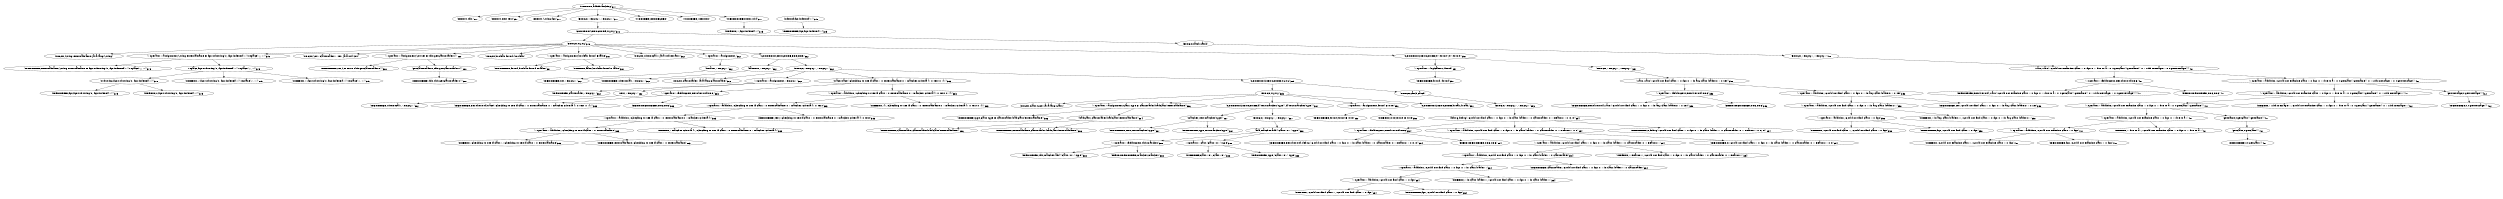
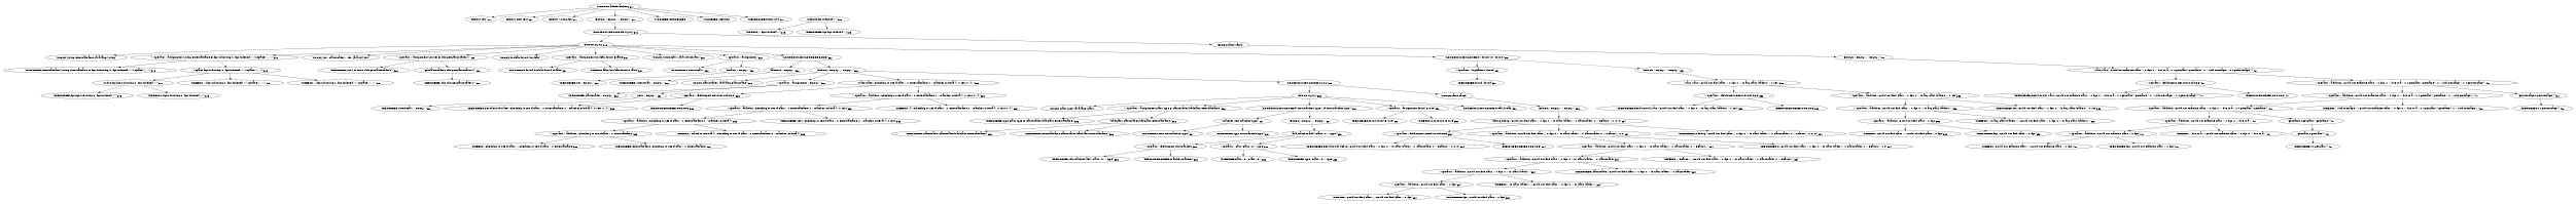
  digraph {
    n1 [label=<(METHOD,addIfMatching)<SUB>377</SUB>>]
    n2 [label=<(PARAM,this)<SUB>377</SUB>>]
    n3 [label=<(PARAM,Test test)<SUB>357</SUB>>]
    n4 [label=<(PARAM,String fqn)<SUB>377</SUB>>]
    n5 [label=<(BLOCK,&lt;empty&gt;,&lt;empty&gt;)<SUB>377</SUB>>]
    n6 [label=<(MODIFIER,PROTECTED)>]
    n7 [label=<(MODIFIER,VIRTUAL)>]
    n8 [label=<(METHOD_RETURN,void)<SUB>377</SUB>>]
    n9 [label=<(CONTROL_STRUCTURE,try,try)<SUB>378</SUB>>]
    n10 [label=<(BLOCK,try,try)<SUB>378</SUB>>]
    n11 [label=<(BLOCK,catch,catch)>]
    n12 [label=<(LOCAL,String externalName: java.lang.String)>]
    n13 [label=<(&lt;operator&gt;.assignment,String externalName = fqn.substring(0, fqn.indexOf('.')).replace('/', '.'))<SUB>379</SUB>>]
    n14 [label=<(LOCAL,Set&lt;ClassLoader&gt; set: java.util.Set)>]
    n15 [label=<(&lt;operator&gt;.assignment,Set set = this.getClassLoaders())<SUB>380</SUB>>]
    n16 [label=<(LOCAL,boolean found: boolean)>]
    n17 [label=<(&lt;operator&gt;.assignment,boolean found = false)<SUB>381</SUB>>]
    n18 [label=<(LOCAL,$iterLocal1: java.util.Iterator)<SUB>382</SUB>>]
    n19 [label=<(&lt;operator&gt;.assignment,)<SUB>382</SUB>>]
    n20 [label=<(CONTROL_STRUCTURE,FOR,FOR)<SUB>382</SUB>>]
    n21 [label=<(CONTROL_STRUCTURE,if (!found),if (!found))<SUB>397</SUB>>]
    n22 [label=<(BLOCK,&lt;empty&gt;,&lt;empty&gt;)<SUB>400</SUB>>]
    n23 [label=<(IDENTIFIER,externalName,String externalName = fqn.substring(0, fqn.indexOf('.')).replace('/', '.'))<SUB>379</SUB>>]
    n24 [label=<(replace,fqn.substring(0, fqn.indexOf('.')).replace('/', '.'))<SUB>379</SUB>>]
    n25 [label=<(IDENTIFIER,set,Set set = this.getClassLoaders())<SUB>380</SUB>>]
    n26 [label=<(getClassLoaders,this.getClassLoaders())<SUB>380</SUB>>]
    n27 [label=<(IDENTIFIER,found,boolean found = false)<SUB>381</SUB>>]
    n28 [label=<(LITERAL,false,boolean found = false)<SUB>381</SUB>>]
+   n29 [label=<(IDENTIFIER,$iterLocal1,)<SUB>382</SUB>>]
    n30 [label=<(iterator,&lt;empty&gt;)<SUB>382</SUB>>]
    n31 [label=<(hasNext,&lt;empty&gt;)<SUB>382</SUB>>]
    n32 [label=<(BLOCK,&lt;empty&gt;,&lt;empty&gt;)<SUB>382</SUB>>]
    n33 [label=<(&lt;operator&gt;.logicalNot,!found)<SUB>397</SUB>>]
    n34 [label=<(BLOCK,&lt;empty&gt;,&lt;empty&gt;)<SUB>397</SUB>>]
    n35 [label=<(substring,fqn.substring(0, fqn.indexOf('.')))<SUB>370</SUB>>]
    n36 [label=<(LITERAL,'/',fqn.substring(0, fqn.indexOf('.')).replace('/', '.'))<SUB>379</SUB>>]
    n37 [label=<(LITERAL,'.',fqn.substring(0, fqn.indexOf('.')).replace('/', '.'))<SUB>379</SUB>>]
    n38 [label=<(IDENTIFIER,fqn,fqn.substring(0, fqn.indexOf('.')))<SUB>379</SUB>>]
    n39 [label=<(LITERAL,0,fqn.substring(0, fqn.indexOf('.')))<SUB>379</SUB>>]
    n40 [label=<(indexOf,fqn.indexOf('.'))<SUB>379</SUB>>]
    n41 [label=<(IDENTIFIER,fqn,fqn.indexOf('.'))<SUB>379</SUB>>]
    n42 [label=<(LITERAL,'.',fqn.indexOf('.'))<SUB>379</SUB>>]
    n43 [label=<(IDENTIFIER,this,this.getClassLoaders())<SUB>380</SUB>>]
    n44 [label=<(IDENTIFIER,set,&lt;empty&gt;)<SUB>382</SUB>>]
    n45 [label=<(IDENTIFIER,$iterLocal1,&lt;empty&gt;)<SUB>382</SUB>>]
    n46 [label=<(LOCAL,classLoader: java.lang.ClassLoader)<SUB>382</SUB>>]
    n47 [label=<(&lt;operator&gt;.assignment,&lt;empty&gt;)<SUB>382</SUB>>]
    n48 [label=<(trace,trace(&quot;Checking to see if class &quot; + externalName + &quot; matches criteria [&quot; + test + &quot;]&quot;))<SUB>383</SUB>>]
    n49 [label=<(CONTROL_STRUCTURE,try,try)<SUB>385</SUB>>]
    n50 [label=<(IDENTIFIER,classLoader,&lt;empty&gt;)<SUB>382</SUB>>]
    n51 [label=<(next,&lt;empty&gt;)<SUB>382</SUB>>]
    n52 [label=<(&lt;operator&gt;.fieldAccess,ResolverUtil.LOG)<SUB>383</SUB>>]
    n53 [label=<(&lt;operator&gt;.addition,&quot;Checking to see if class &quot; + externalName + &quot; matches criteria [&quot; + test + &quot;]&quot;)<SUB>383</SUB>>]
    n54 [label=<(BLOCK,try,try)<SUB>385</SUB>>]
    n55 [label=<(BLOCK,catch,catch)>]
    n56 [label=<(IDENTIFIER,$iterLocal1,&lt;empty&gt;)<SUB>382</SUB>>]
    n57 [label=<(IDENTIFIER,ResolverUtil,trace(&quot;Checking to see if class &quot; + externalName + &quot; matches criteria [&quot; + test + &quot;]&quot;))<SUB>383</SUB>>]
    n58 [label=<(FIELD_IDENTIFIER,LOG,LOG)<SUB>383</SUB>>]
    n59 [label=<(&lt;operator&gt;.addition,&quot;Checking to see if class &quot; + externalName + &quot; matches criteria [&quot; + test)<SUB>383</SUB>>]
    n60 [label=<(LITERAL,&quot;]&quot;,&quot;Checking to see if class &quot; + externalName + &quot; matches criteria [&quot; + test + &quot;]&quot;)<SUB>383</SUB>>]
    n61 [label=<(&lt;operator&gt;.addition,&quot;Checking to see if class &quot; + externalName + &quot; matches criteria [&quot;)<SUB>383</SUB>>]
    n62 [label=<(IDENTIFIER,test,&quot;Checking to see if class &quot; + externalName + &quot; matches criteria [&quot; + test)<SUB>383</SUB>>]
    n63 [label=<(&lt;operator&gt;.addition,&quot;Checking to see if class &quot; + externalName)<SUB>383</SUB>>]
    n64 [label=<(LITERAL,&quot; matches criteria [&quot;,&quot;Checking to see if class &quot; + externalName + &quot; matches criteria [&quot;)<SUB>383</SUB>>]
    n65 [label=<(LITERAL,&quot;Checking to see if class &quot;,&quot;Checking to see if class &quot; + externalName)<SUB>383</SUB>>]
    n66 [label=<(IDENTIFIER,externalName,&quot;Checking to see if class &quot; + externalName)<SUB>383</SUB>>]
    n67 [label=<(LOCAL,Class type: java.lang.Class)>]
    n68 [label=<(&lt;operator&gt;.assignment,Class type = classLoader.loadClass(externalName))<SUB>386</SUB>>]
    n69 [label=<(CONTROL_STRUCTURE,if (test.matches(type)),if (test.matches(type)))<SUB>387</SUB>>]
    n70 [label=<(&lt;operator&gt;.assignment,found = true)<SUB>390</SUB>>]
    n71 [label=<(CONTROL_STRUCTURE,break;,break;)<SUB>391</SUB>>]
    n72 [label=<(BLOCK,&lt;empty&gt;,&lt;empty&gt;)<SUB>393</SUB>>]
    n73 [label=<(IDENTIFIER,type,Class type = classLoader.loadClass(externalName))<SUB>386</SUB>>]
-   n74 [label=<(loadClass,classLoader.loadClass(externalName))<SUB>384</SUB>>]
+   n74 [label=<(loadClass,classLoader.loadClass(externalName))<SUB>386</SUB>>]
    n75 [label=<(matches,test.matches(type))<SUB>387</SUB>>]
    n76 [label=<(BLOCK,&lt;empty&gt;,&lt;empty&gt;)<SUB>387</SUB>>]
    n77 [label=<(IDENTIFIER,found,found = true)<SUB>390</SUB>>]
    n78 [label=<(LITERAL,true,found = true)<SUB>390</SUB>>]
    n79 [label=<(IDENTIFIER,classLoader,classLoader.loadClass(externalName))<SUB>386</SUB>>]
    n80 [label=<(IDENTIFIER,externalName,classLoader.loadClass(externalName))<SUB>386</SUB>>]
    n81 [label=<(IDENTIFIER,test,test.matches(type))<SUB>387</SUB>>]
    n82 [label=<(IDENTIFIER,type,test.matches(type))<SUB>387</SUB>>]
    n83 [label=<(add,matches.add((Class&lt;T&gt;) type))<SUB>388</SUB>>]
    n84 [label=<(&lt;operator&gt;.fieldAccess,this.matches)<SUB>388</SUB>>]
    n85 [label=<(&lt;operator&gt;.cast,(Class&lt;T&gt;) type)<SUB>388</SUB>>]
    n86 [label=<(IDENTIFIER,this,matches.add((Class&lt;T&gt;) type))<SUB>388</SUB>>]
    n87 [label=<(FIELD_IDENTIFIER,matches,matches)<SUB>388</SUB>>]
    n88 [label=<(TYPE_REF,Class&lt;T&gt;,Class&lt;T&gt;)<SUB>388</SUB>>]
    n89 [label=<(IDENTIFIER,type,(Class&lt;T&gt;) type)<SUB>388</SUB>>]
    n90 [label=<(debug,debug(&quot;Could not find class '&quot; + fqn + &quot;' in class loader: &quot; + classLoader + &quot;. Reason: &quot; + e, e))<SUB>394</SUB>>]
    n91 [label=<(&lt;operator&gt;.fieldAccess,ResolverUtil.LOG)<SUB>394</SUB>>]
    n92 [label=<(&lt;operator&gt;.addition,&quot;Could not find class '&quot; + fqn + &quot;' in class loader: &quot; + classLoader + &quot;. Reason: &quot; + e)<SUB>394</SUB>>]
    n93 [label=<(IDENTIFIER,e,debug(&quot;Could not find class '&quot; + fqn + &quot;' in class loader: &quot; + classLoader + &quot;. Reason: &quot; + e, e))<SUB>394</SUB>>]
    n94 [label=<(IDENTIFIER,ResolverUtil,debug(&quot;Could not find class '&quot; + fqn + &quot;' in class loader: &quot; + classLoader + &quot;. Reason: &quot; + e, e))<SUB>394</SUB>>]
    n95 [label=<(FIELD_IDENTIFIER,LOG,LOG)<SUB>394</SUB>>]
    n96 [label=<(&lt;operator&gt;.addition,&quot;Could not find class '&quot; + fqn + &quot;' in class loader: &quot; + classLoader + &quot;. Reason: &quot;)<SUB>394</SUB>>]
    n97 [label=<(IDENTIFIER,e,&quot;Could not find class '&quot; + fqn + &quot;' in class loader: &quot; + classLoader + &quot;. Reason: &quot; + e)<SUB>394</SUB>>]
    n98 [label=<(&lt;operator&gt;.addition,&quot;Could not find class '&quot; + fqn + &quot;' in class loader: &quot; + classLoader)<SUB>394</SUB>>]
    n99 [label=<(LITERAL,&quot;. Reason: &quot;,&quot;Could not find class '&quot; + fqn + &quot;' in class loader: &quot; + classLoader + &quot;. Reason: &quot;)<SUB>394</SUB>>]
    n100 [label=<(&lt;operator&gt;.addition,&quot;Could not find class '&quot; + fqn + &quot;' in class loader: &quot;)<SUB>394</SUB>>]
    n101 [label=<(IDENTIFIER,classLoader,&quot;Could not find class '&quot; + fqn + &quot;' in class loader: &quot; + classLoader)<SUB>394</SUB>>]
    n102 [label=<(&lt;operator&gt;.addition,&quot;Could not find class '&quot; + fqn)<SUB>394</SUB>>]
    n103 [label=<(LITERAL,&quot;' in class loader: &quot;,&quot;Could not find class '&quot; + fqn + &quot;' in class loader: &quot;)<SUB>394</SUB>>]
    n104 [label=<(LITERAL,&quot;Could not find class '&quot;,&quot;Could not find class '&quot; + fqn)<SUB>394</SUB>>]
    n105 [label=<(IDENTIFIER,fqn,&quot;Could not find class '&quot; + fqn)<SUB>394</SUB>>]
    n106 [label=<(IDENTIFIER,found,!found)<SUB>397</SUB>>]
    n107 [label=<(warn,warn(&quot;Could not find class '&quot; + fqn + &quot;' in any class loaders: &quot; + set))<SUB>398</SUB>>]
    n108 [label=<(&lt;operator&gt;.fieldAccess,ResolverUtil.LOG)<SUB>398</SUB>>]
    n109 [label=<(&lt;operator&gt;.addition,&quot;Could not find class '&quot; + fqn + &quot;' in any class loaders: &quot; + set)<SUB>398</SUB>>]
    n110 [label=<(IDENTIFIER,ResolverUtil,warn(&quot;Could not find class '&quot; + fqn + &quot;' in any class loaders: &quot; + set))<SUB>398</SUB>>]
    n111 [label=<(FIELD_IDENTIFIER,LOG,LOG)<SUB>398</SUB>>]
    n112 [label=<(&lt;operator&gt;.addition,&quot;Could not find class '&quot; + fqn + &quot;' in any class loaders: &quot;)<SUB>398</SUB>>]
    n113 [label=<(IDENTIFIER,set,&quot;Could not find class '&quot; + fqn + &quot;' in any class loaders: &quot; + set)<SUB>398</SUB>>]
    n114 [label=<(&lt;operator&gt;.addition,&quot;Could not find class '&quot; + fqn)<SUB>398</SUB>>]
    n115 [label=<(LITERAL,&quot;' in any class loaders: &quot;,&quot;Could not find class '&quot; + fqn + &quot;' in any class loaders: &quot;)<SUB>398</SUB>>]
    n116 [label=<(LITERAL,&quot;Could not find class '&quot;,&quot;Could not find class '&quot; + fqn)<SUB>398</SUB>>]
    n117 [label=<(IDENTIFIER,fqn,&quot;Could not find class '&quot; + fqn)<SUB>398</SUB>>]
    n118 [label=<(warn,warn(&quot;Could not examine class '&quot; + fqn + &quot;' due to a &quot; + t.getClass().getName() + &quot; with message: &quot; + t.getMessage()))<SUB>401</SUB>>]
    n119 [label=<(&lt;operator&gt;.fieldAccess,ResolverUtil.LOG)<SUB>401</SUB>>]
    n120 [label=<(&lt;operator&gt;.addition,&quot;Could not examine class '&quot; + fqn + &quot;' due to a &quot; + t.getClass().getName() + &quot; with message: &quot; + t.getMessage())<SUB>401</SUB>>]
    n121 [label=<(IDENTIFIER,ResolverUtil,warn(&quot;Could not examine class '&quot; + fqn + &quot;' due to a &quot; + t.getClass().getName() + &quot; with message: &quot; + t.getMessage()))<SUB>401</SUB>>]
    n122 [label=<(FIELD_IDENTIFIER,LOG,LOG)<SUB>401</SUB>>]
    n123 [label=<(&lt;operator&gt;.addition,&quot;Could not examine class '&quot; + fqn + &quot;' due to a &quot; + t.getClass().getName() + &quot; with message: &quot;)<SUB>401</SUB>>]
    n124 [label=<(getMessage,t.getMessage())<SUB>402</SUB>>]
    n125 [label=<(&lt;operator&gt;.addition,&quot;Could not examine class '&quot; + fqn + &quot;' due to a &quot; + t.getClass().getName())<SUB>401</SUB>>]
    n126 [label=<(LITERAL,&quot; with message: &quot;,&quot;Could not examine class '&quot; + fqn + &quot;' due to a &quot; + t.getClass().getName() + &quot; with message: &quot;)<SUB>402</SUB>>]
    n127 [label=<(IDENTIFIER,t,t.getMessage())<SUB>402</SUB>>]
    n128 [label=<(&lt;operator&gt;.addition,&quot;Could not examine class '&quot; + fqn + &quot;' due to a &quot;)<SUB>401</SUB>>]
    n129 [label=<(getName,t.getClass().getName())<SUB>401</SUB>>]
    n130 [label=<(&lt;operator&gt;.addition,&quot;Could not examine class '&quot; + fqn)<SUB>401</SUB>>]
    n131 [label=<(LITERAL,&quot;' due to a &quot;,&quot;Could not examine class '&quot; + fqn + &quot;' due to a &quot;)<SUB>401</SUB>>]
    n132 [label=<(getClass,t.getClass())<SUB>401</SUB>>]
    n133 [label=<(LITERAL,&quot;Could not examine class '&quot;,&quot;Could not examine class '&quot; + fqn)<SUB>401</SUB>>]
    n134 [label=<(IDENTIFIER,fqn,&quot;Could not examine class '&quot; + fqn)<SUB>401</SUB>>]
    n135 [label=<(IDENTIFIER,t,t.getClass())<SUB>401</SUB>>]
    n1 -> n2
    n1 -> n3
    n1 -> n4
    n1 -> n5
    n1 -> n6
    n1 -> n7
    n1 -> n8
    n5 -> n9
    n9 -> n10
    n9 -> n11
    n10 -> n12
    n10 -> n13
    n10 -> n14
    n10 -> n15
    n10 -> n16
    n10 -> n17
    n10 -> n18
    n10 -> n19
    n10 -> n20
    n10 -> n21
    n11 -> n22
    n13 -> n23
    n13 -> n24
    n15 -> n25
    n15 -> n26
    n17 -> n27
    n17 -> n28
+   n19 -> n29
    n19 -> n30
    n20 -> n31
    n20 -> n32
    n21 -> n33
    n21 -> n34
    n22 -> n118
    n24 -> n35
    n24 -> n36
    n24 -> n37
    n26 -> n43
    n30 -> n44
    n31 -> n45
    n32 -> n46
    n32 -> n47
    n32 -> n48
    n32 -> n49
    n33 -> n106
    n34 -> n107
    n35 -> n38
    n35 -> n39
    n40 -> n41
-   n8 -> n42
+   n40 -> n42
    n47 -> n50
    n47 -> n51
    n48 -> n52
    n48 -> n53
    n49 -> n54
    n49 -> n55
    n51 -> n56
    n52 -> n57
    n52 -> n58
    n53 -> n59
    n53 -> n60
    n54 -> n67
    n54 -> n68
    n54 -> n69
    n54 -> n70
    n54 -> n71
    n55 -> n72
    n59 -> n61
    n59 -> n62
    n61 -> n63
    n61 -> n64
    n63 -> n65
    n63 -> n66
    n68 -> n73
    n68 -> n74
    n69 -> n75
    n69 -> n76
    n70 -> n77
    n70 -> n78
    n72 -> n90
    n74 -> n79
    n74 -> n80
    n75 -> n81
    n75 -> n82
    n76 -> n83
    n83 -> n84
    n83 -> n85
    n84 -> n86
    n84 -> n87
    n85 -> n88
    n85 -> n89
    n90 -> n91
    n90 -> n92
    n90 -> n93
    n91 -> n94
    n91 -> n95
    n92 -> n96
    n92 -> n97
    n96 -> n98
    n96 -> n99
    n98 -> n100
    n98 -> n101
    n100 -> n102
    n100 -> n103
    n102 -> n104
    n102 -> n105
    n107 -> n108
    n107 -> n109
    n108 -> n110
    n108 -> n111
    n109 -> n112
    n109 -> n113
    n112 -> n114
    n112 -> n115
    n114 -> n116
    n114 -> n117
    n118 -> n119
    n118 -> n120
    n119 -> n121
    n119 -> n122
    n120 -> n123
    n120 -> n124
    n123 -> n125
    n123 -> n126
    n124 -> n127
    n125 -> n128
    n125 -> n129
    n128 -> n130
    n128 -> n131
    n129 -> n132
    n130 -> n133
    n130 -> n134
    n132 -> n135
  }
